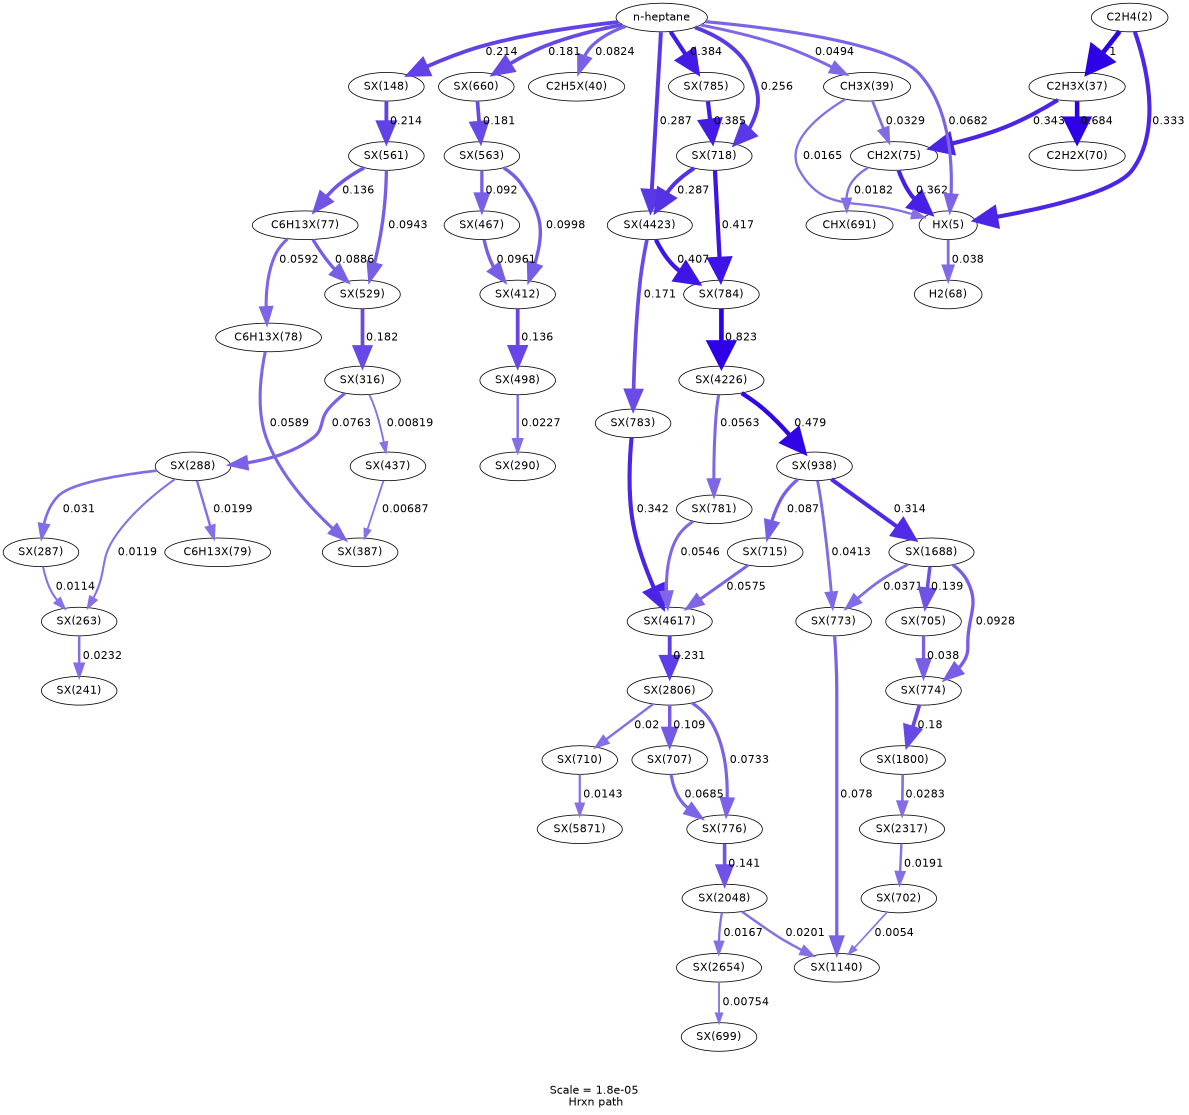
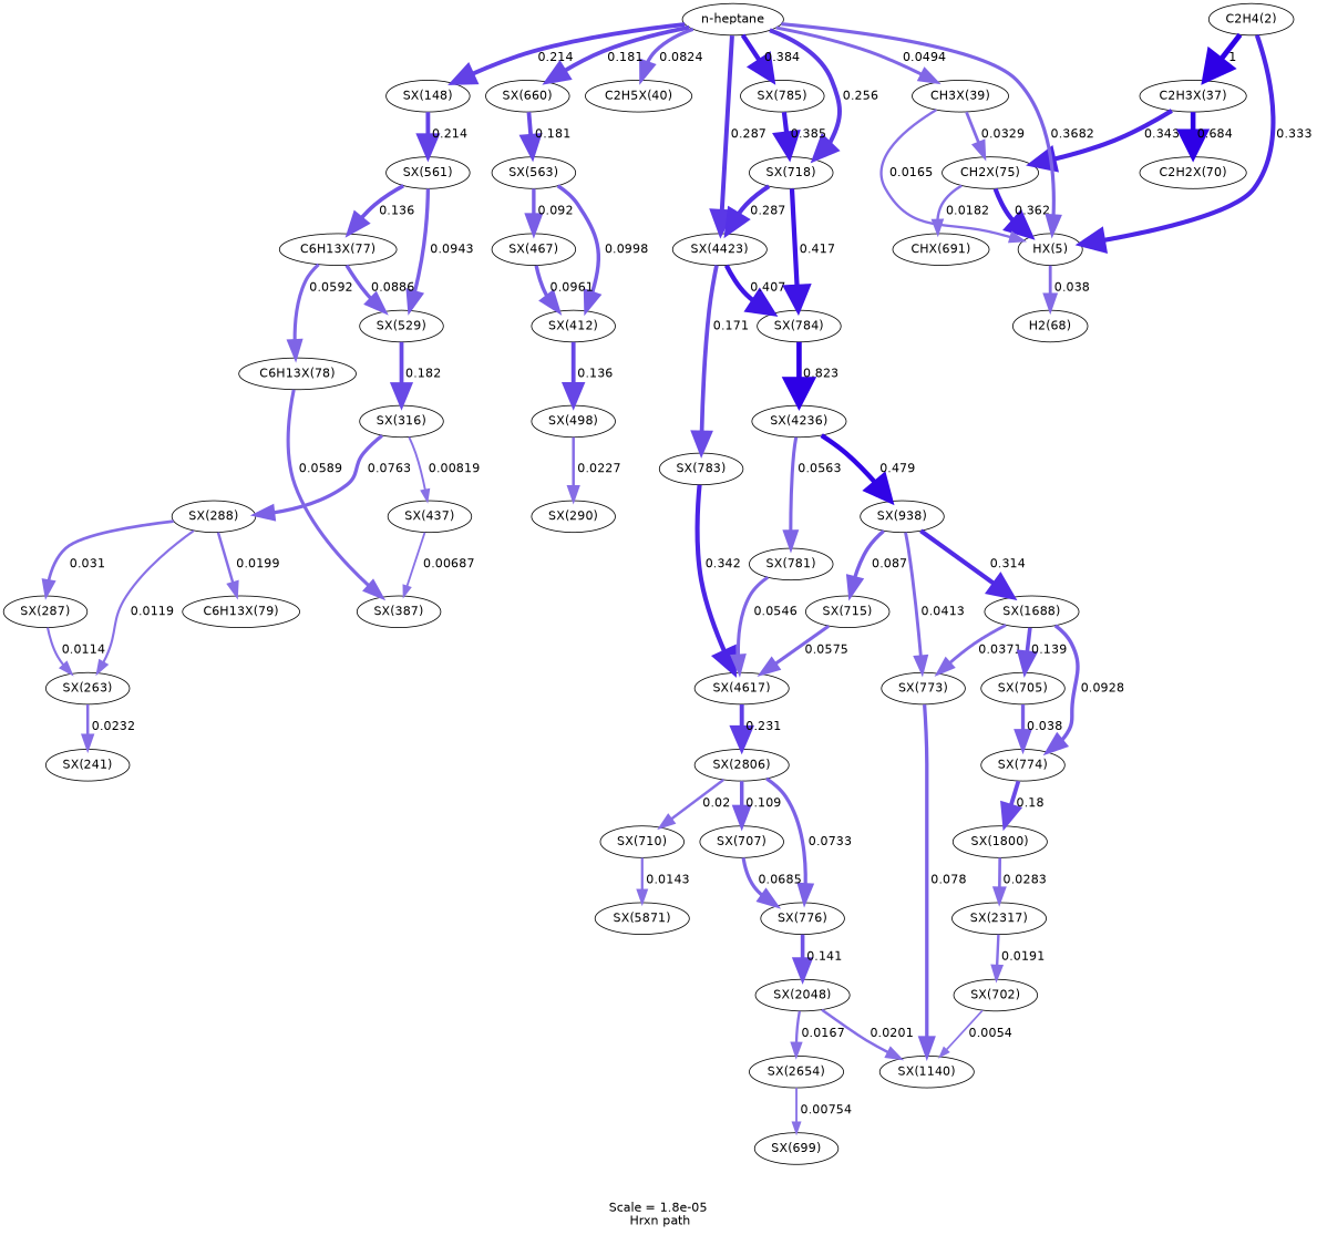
  digraph {
    fontname=Helvetica
    label="Scale = 1.8e-05\l Hrxn path"
    node [fontname=Helvetica]
    edge [arrowsize=2.36 color="0.7, 0.52, 0.9" fontname=Helvetica style="setlinewidth(4.71)"]
    n1 [label="C2H4(2)"]
    n2 [label="HX(5)"]
    n3 [label="C2H3X(37)"]
    n4 [label="H2(68)"]
    n5 [label="CH2X(75)"]
    n6 [label="C2H2X(70)"]
    n7 [label="CHX(691)"]
    n8 [label="CH3X(39)"]
    n9 [label="n-heptane"]
    n10 [label="C2H5X(40)"]
    n11 [label="SX(148)"]
    n12 [label="SX(660)"]
    n13 [label="SX(4423)"]
    n14 [label="SX(718)"]
    n15 [label="SX(785)"]
    n16 [label="SX(561)"]
    n17 [label="SX(563)"]
    n18 [label="SX(784)"]
    n19 [label="SX(783)"]
    n20 [label="SX(263)"]
    n21 [label="SX(241)"]
    n22 [label="SX(288)"]
    n23 [label="SX(287)"]
    n24 [label="C6H13X(79)"]
    n25 [label="SX(316)"]
    n26 [label="SX(437)"]
    n27 [label="SX(387)"]
    n28 [label="C6H13X(78)"]
    n29 [label="C6H13X(77)"]
    n30 [label="SX(529)"]
    n31 [label="SX(412)"]
    n32 [label="SX(467)"]
-   n33 [label="SX(4226)"]
+   n33 [label="SX(4236)"]
    n34 [label="SX(4617)"]
    n35 [label="SX(498)"]
    n36 [label="SX(290)"]
    n37 [label="SX(773)"]
    n38 [label="SX(1140)"]
    n39 [label="SX(702)"]
    n40 [label="SX(2048)"]
    n41 [label="SX(2654)"]
    n42 [label="SX(699)"]
    n43 [label="SX(1688)"]
    n44 [label="SX(774)"]
    n45 [label="SX(705)"]
    n46 [label="SX(1800)"]
    n47 [label="SX(938)"]
    n48 [label="SX(715)"]
    n49 [label="SX(2317)"]
    n50 [label="SX(776)"]
    n51 [label="SX(2806)"]
    n52 [label="SX(707)"]
    n53 [label="SX(710)"]
    n54 [label="SX(5871)"]
    n55 [label="SX(781)"]
    n1 -> n2 [arrowsize=2.59 color="0.7, 0.833, 0.9" label=" 0.333" style="setlinewidth(5.17)"]
    n1 -> n3 [arrowsize=3 color="0.7, 1.5, 0.9" label=" 1" style="setlinewidth(6)"]
    n2 -> n4 [arrowsize=1.77 color="0.7, 0.538, 0.9" label=" 0.038" style="setlinewidth(3.53)"]
    n3 -> n5 [arrowsize=2.6 color="0.7, 0.843, 0.9" label=" 0.343" style="setlinewidth(5.19)"]
    n3 -> n6 [arrowsize=2.86 color="0.7, 1.18, 0.9" label=" 0.684" style="setlinewidth(5.71)"]
    n5 -> n2 [arrowsize=2.62 color="0.7, 0.862, 0.9" label=" 0.362" style="setlinewidth(5.23)"]
    n5 -> n7 [arrowsize=1.49 color="0.7, 0.518, 0.9" label=" 0.0182" style="setlinewidth(2.98)"]
    n8 -> n2 [arrowsize=1.45 color="0.7, 0.516, 0.9" label=" 0.0165" style="setlinewidth(2.9)"]
    n8 -> n5 [arrowsize=1.71 color="0.7, 0.533, 0.9" label=" 0.0329" style="setlinewidth(3.42)"]
-   n9 -> n2 [arrowsize=1.99 color="0.7, 0.568, 0.9" label=" 0.0682" style="setlinewidth(3.97)"]
+   n9 -> n2 [arrowsize=1.99 color="0.7, 0.568, 0.9" label=" 0.3682" style="setlinewidth(3.97)"]
    n9 -> n8 [arrowsize=1.86 color="0.7, 0.549, 0.9" label=" 0.0494" style="setlinewidth(3.73)"]
    n9 -> n10 [arrowsize=2.06 color="0.7, 0.582, 0.9" label=" 0.0824" style="setlinewidth(4.12)"]
    n9 -> n11 [arrowsize=2.42 color="0.7, 0.714, 0.9" label=" 0.214" style="setlinewidth(4.84)"]
    n9 -> n12 [color="0.7, 0.681, 0.9" label=" 0.181"]
    n9 -> n13 [arrowsize=2.49 color="0.7, 0.756, 0.9" label=" 0.287" style="setlinewidth(4.97)"]
    n9 -> n14 [arrowsize=2.49 color="0.7, 0.756, 0.9" label=" 0.256" style="setlinewidth(4.97)"]
    n9 -> n15 [arrowsize=2.64 color="0.7, 0.884, 0.9" label=" 0.384" style="setlinewidth(5.28)"]
    n11 -> n16 [arrowsize=2.42 color="0.7, 0.714, 0.9" label=" 0.214" style="setlinewidth(4.84)"]
    n12 -> n17 [color="0.7, 0.681, 0.9" label=" 0.181"]
    n13 -> n18 [arrowsize=2.66 color="0.7, 0.907, 0.9" label=" 0.407" style="setlinewidth(5.32)"]
    n13 -> n19 [arrowsize=2.33 color="0.7, 0.671, 0.9" label=" 0.171" style="setlinewidth(4.67)"]
    n14 -> n13 [arrowsize=2.53 color="0.7, 0.787, 0.9" label=" 0.287" style="setlinewidth(5.06)"]
    n14 -> n18 [arrowsize=2.67 color="0.7, 0.917, 0.9" label=" 0.417" style="setlinewidth(5.34)"]
    n15 -> n14 [arrowsize=2.64 color="0.7, 0.885, 0.9" label=" 0.385" style="setlinewidth(5.28)"]
    n16 -> n29 [arrowsize=2.25 color="0.7, 0.636, 0.9" label=" 0.136" style="setlinewidth(4.49)"]
    n16 -> n30 [arrowsize=2.11 color="0.7, 0.594, 0.9" label=" 0.0943" style="setlinewidth(4.22)"]
    n17 -> n31 [arrowsize=2.13 color="0.7, 0.6, 0.9" label=" 0.0998" style="setlinewidth(4.26)"]
    n17 -> n32 [arrowsize=2.1 color="0.7, 0.592, 0.9" label=" 0.092" style="setlinewidth(4.2)"]
    n18 -> n33 [arrowsize=2.93 color="0.7, 1.32, 0.9" label=" 0.823" style="setlinewidth(5.85)"]
    n19 -> n34 [arrowsize=2.59 color="0.7, 0.842, 0.9" label=" 0.342" style="setlinewidth(5.19)"]
    n20 -> n21 [arrowsize=1.58 color="0.7, 0.523, 0.9" label=" 0.0232" style="setlinewidth(3.16)"]
    n22 -> n20 [arrowsize=1.33 color="0.7, 0.512, 0.9" label=" 0.0119" style="setlinewidth(2.65)"]
    n22 -> n23 [arrowsize=1.69 color="0.7, 0.531, 0.9" label=" 0.031" style="setlinewidth(3.38)"]
    n22 -> n24 [arrowsize=1.52 label=" 0.0199" style="setlinewidth(3.04)"]
    n23 -> n20 [arrowsize=1.31 color="0.7, 0.511, 0.9" label=" 0.0114" style="setlinewidth(2.62)"]
    n25 -> n22 [arrowsize=2.03 color="0.7, 0.576, 0.9" label=" 0.0763" style="setlinewidth(4.06)"]
    n25 -> n26 [arrowsize=1.19 color="0.7, 0.508, 0.9" label=" 0.00819" style="setlinewidth(2.37)"]
    n26 -> n27 [arrowsize=1.12 color="0.7, 0.507, 0.9" label=" 0.00687" style="setlinewidth(2.24)"]
    n28 -> n27 [arrowsize=1.93 color="0.7, 0.559, 0.9" label=" 0.0589" style="setlinewidth(3.86)"]
    n29 -> n28 [arrowsize=1.93 color="0.7, 0.559, 0.9" label=" 0.0592" style="setlinewidth(3.87)"]
    n29 -> n30 [arrowsize=2.09 color="0.7, 0.589, 0.9" label=" 0.0886" style="setlinewidth(4.17)"]
    n30 -> n25 [color="0.7, 0.682, 0.9" label=" 0.182"]
    n31 -> n35 [arrowsize=2.38 color="0.7, 0.695, 0.9" label=" 0.136" style="setlinewidth(4.76)"]
    n32 -> n31 [arrowsize=2.12 color="0.7, 0.596, 0.9" label=" 0.0961" style="setlinewidth(4.23)"]
    n33 -> n47 [arrowsize=2.72 color="0.7, 0.979, 0.9" label=" 0.479" style="setlinewidth(5.44)"]
    n33 -> n55 [arrowsize=1.91 color="0.7, 0.556, 0.9" label=" 0.0563" style="setlinewidth(3.83)"]
    n34 -> n51 [arrowsize=2.45 color="0.7, 0.731, 0.9" label=" 0.231" style="setlinewidth(4.89)"]
    n35 -> n36 [arrowsize=1.57 color="0.7, 0.523, 0.9" label=" 0.0227" style="setlinewidth(3.14)"]
    n37 -> n38 [arrowsize=2.04 color="0.7, 0.578, 0.9" label=" 0.078" style="setlinewidth(4.07)"]
    n39 -> n38 [arrowsize=1.03 color="0.7, 0.505, 0.9" label=" 0.0054" style="setlinewidth(2.06)"]
    n40 -> n38 [arrowsize=1.52 label=" 0.0201" style="setlinewidth(3.05)"]
    n40 -> n41 [arrowsize=1.45 color="0.7, 0.517, 0.9" label=" 0.0167" style="setlinewidth(2.91)"]
    n41 -> n42 [arrowsize=1.15 color="0.7, 0.508, 0.9" label=" 0.00754" style="setlinewidth(2.31)"]
    n43 -> n37 [arrowsize=1.76 color="0.7, 0.537, 0.9" label=" 0.0371" style="setlinewidth(3.51)"]
    n43 -> n44 [arrowsize=2.1 color="0.7, 0.593, 0.9" label=" 0.0928" style="setlinewidth(4.21)"]
    n43 -> n45 [arrowsize=2.26 color="0.7, 0.639, 0.9" label=" 0.139" style="setlinewidth(4.51)"]
    n44 -> n46 [arrowsize=2.35 color="0.7, 0.68, 0.9" label=" 0.18" style="setlinewidth(4.7)"]
    n45 -> n44 [arrowsize=2.08 color="0.7, 0.588, 0.9" label=" 0.038" style="setlinewidth(4.16)"]
    n46 -> n49 [arrowsize=1.65 color="0.7, 0.528, 0.9" label=" 0.0283" style="setlinewidth(3.31)"]
    n47 -> n37 [arrowsize=1.8 color="0.7, 0.541, 0.9" label=" 0.0413" style="setlinewidth(3.59)"]
    n47 -> n43 [arrowsize=2.56 color="0.7, 0.814, 0.9" label=" 0.314" style="setlinewidth(5.13)"]
    n47 -> n48 [arrowsize=2.08 color="0.7, 0.587, 0.9" label=" 0.087" style="setlinewidth(4.16)"]
    n48 -> n34 [arrowsize=1.92 color="0.7, 0.558, 0.9" label=" 0.0575" style="setlinewidth(3.84)"]
    n49 -> n39 [arrowsize=1.51 color="0.7, 0.519, 0.9" label=" 0.0191" style="setlinewidth(3.01)"]
    n50 -> n40 [arrowsize=2.26 color="0.7, 0.641, 0.9" label=" 0.141" style="setlinewidth(4.52)"]
    n51 -> n50 [arrowsize=2.01 color="0.7, 0.573, 0.9" label=" 0.0733" style="setlinewidth(4.03)"]
    n51 -> n52 [arrowsize=2.16 color="0.7, 0.609, 0.9" label=" 0.109" style="setlinewidth(4.33)"]
    n51 -> n53 [arrowsize=1.52 label=" 0.02" style="setlinewidth(3.05)"]
    n52 -> n50 [arrowsize=1.99 color="0.7, 0.569, 0.9" label=" 0.0685" style="setlinewidth(3.98)"]
    n53 -> n54 [arrowsize=1.4 color="0.7, 0.514, 0.9" label=" 0.0143" style="setlinewidth(2.79)"]
    n55 -> n34 [arrowsize=1.9 color="0.7, 0.555, 0.9" label=" 0.0546" style="setlinewidth(3.8)"]
  }
